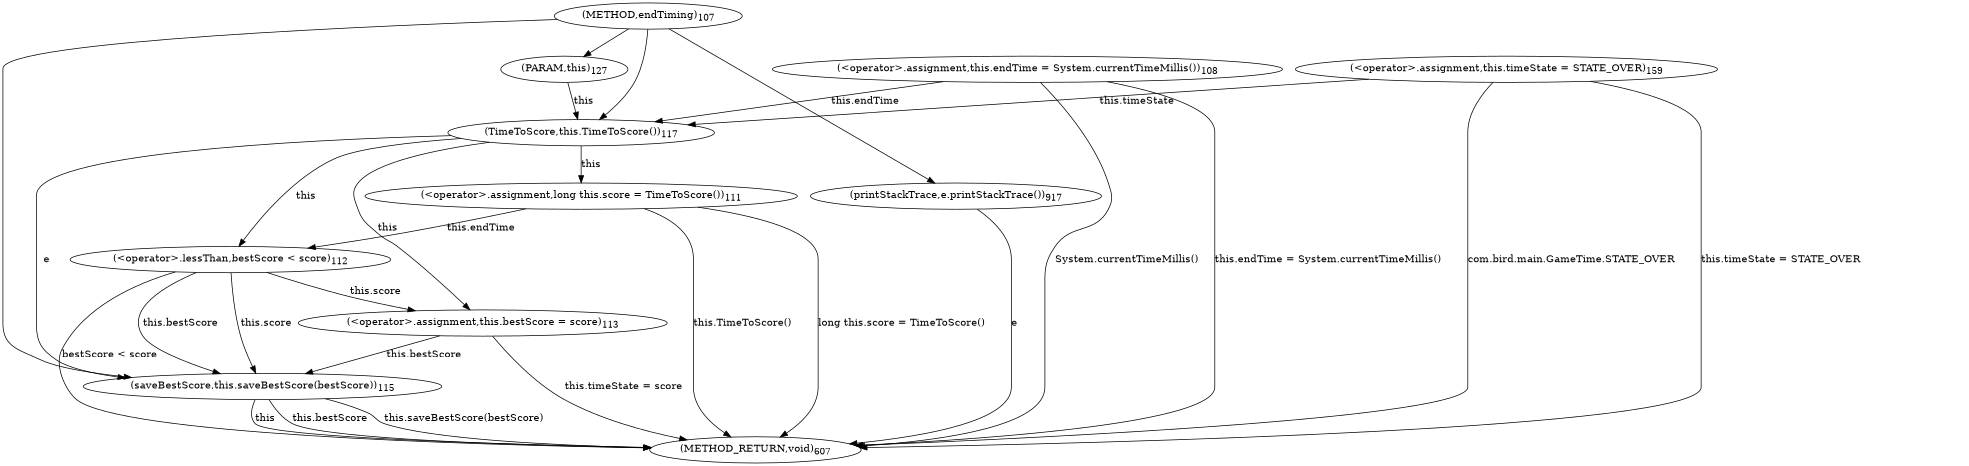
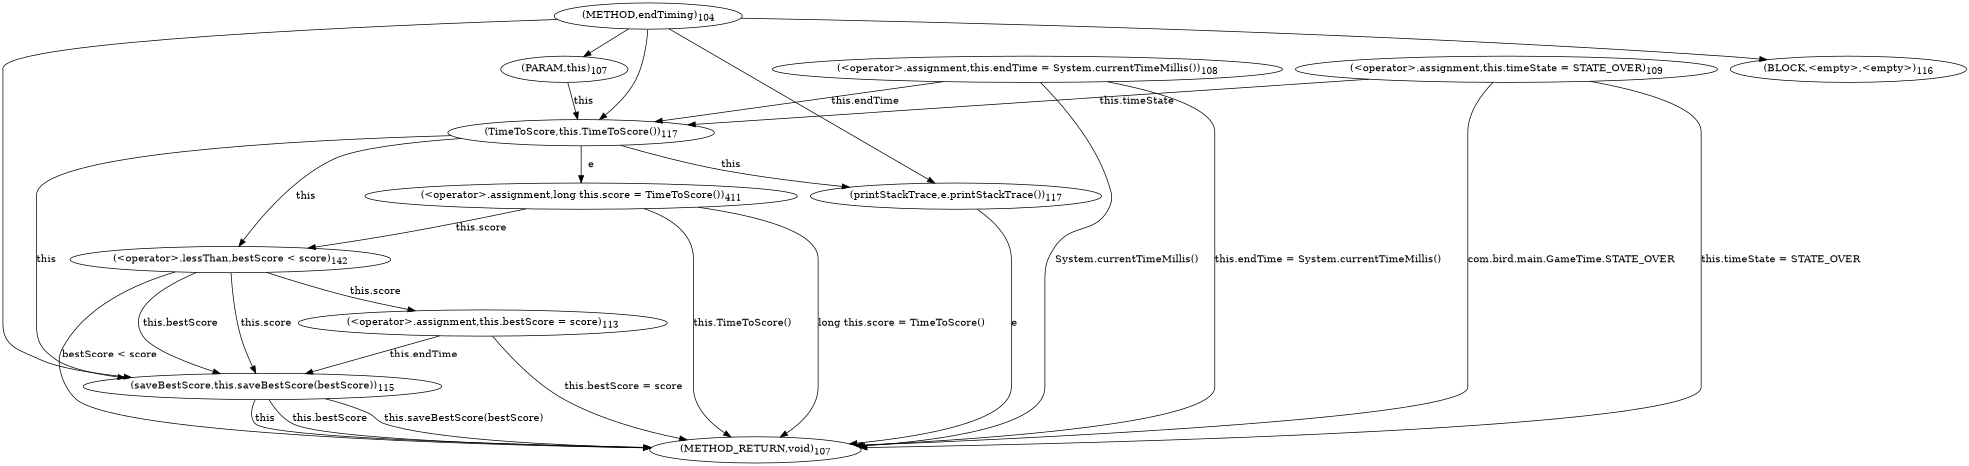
  digraph {
-   n1 [label=<(METHOD,endTiming)<SUB>107</SUB>>]
-   n2 [label=<(PARAM,this)<SUB>127</SUB>>]
+   n1 [label=<(METHOD,endTiming)<SUB>104</SUB>>]
+   n2 [label=<(PARAM,this)<SUB>107</SUB>>]
    n3 [label=<(TimeToScore,this.TimeToScore())<SUB>117</SUB>>]
    n4 [label=<(saveBestScore,this.saveBestScore(bestScore))<SUB>115</SUB>>]
-   n6 [label=<(printStackTrace,e.printStackTrace())<SUB>917</SUB>>]
-   n7 [label=<(&lt;operator&gt;.assignment,long this.score = TimeToScore())<SUB>111</SUB>>]
-   n8 [label=<(&lt;operator&gt;.lessThan,bestScore &lt; score)<SUB>112</SUB>>]
+   n5 [label=<(BLOCK,&lt;empty&gt;,&lt;empty&gt;)<SUB>116</SUB>>]
+   n6 [label=<(printStackTrace,e.printStackTrace())<SUB>117</SUB>>]
+   n7 [label=<(&lt;operator&gt;.assignment,long this.score = TimeToScore())<SUB>411</SUB>>]
+   n8 [label=<(&lt;operator&gt;.lessThan,bestScore &lt; score)<SUB>142</SUB>>]
    n9 [label=<(&lt;operator&gt;.assignment,this.bestScore = score)<SUB>113</SUB>>]
-   n10 [label=<(METHOD_RETURN,void)<SUB>607</SUB>>]
+   n10 [label=<(METHOD_RETURN,void)<SUB>107</SUB>>]
    n11 [label=<(&lt;operator&gt;.assignment,this.endTime = System.currentTimeMillis())<SUB>108</SUB>>]
-   n12 [label=<(&lt;operator&gt;.assignment,this.timeState = STATE_OVER)<SUB>159</SUB>>]
+   n12 [label=<(&lt;operator&gt;.assignment,this.timeState = STATE_OVER)<SUB>109</SUB>>]
    n1 -> n2
    n1 -> n3
    n1 -> n4
+   n1 -> n5
    n1 -> n6
    n2 -> n3 [label=this]
-   n3 -> n4 [label=e]
-   n3 -> n7 [label=this]
+   n3 -> n4 [label=this]
+   n3 -> n7 [label=e]
    n3 -> n8 [label=this]
-   n3 -> n9 [label=this]
+   n3 -> n6 [label=this]
    n4 -> n10 [label=this]
    n4 -> n10 [label="this.bestScore"]
    n4 -> n10 [label="this.saveBestScore(bestScore)"]
    n6 -> n10 [label=e]
-   n7 -> n8 [label="this.endTime"]
+   n7 -> n8 [label="this.score"]
    n7 -> n10 [label="this.TimeToScore()"]
    n7 -> n10 [label="long this.score = TimeToScore()"]
    n8 -> n4 [label="this.bestScore"]
    n8 -> n4 [label="this.score"]
    n8 -> n9 [label="this.score"]
    n8 -> n10 [label="bestScore &lt; score"]
-   n9 -> n4 [label="this.bestScore"]
-   n9 -> n10 [label="this.timeState = score"]
+   n9 -> n4 [label="this.endTime"]
+   n9 -> n10 [label="this.bestScore = score"]
    n11 -> n3 [label="this.endTime"]
    n11 -> n10 [label="System.currentTimeMillis()"]
    n11 -> n10 [label="this.endTime = System.currentTimeMillis()"]
    n12 -> n3 [label="this.timeState"]
    n12 -> n10 [label="com.bird.main.GameTime.STATE_OVER"]
    n12 -> n10 [label="this.timeState = STATE_OVER"]
  }
